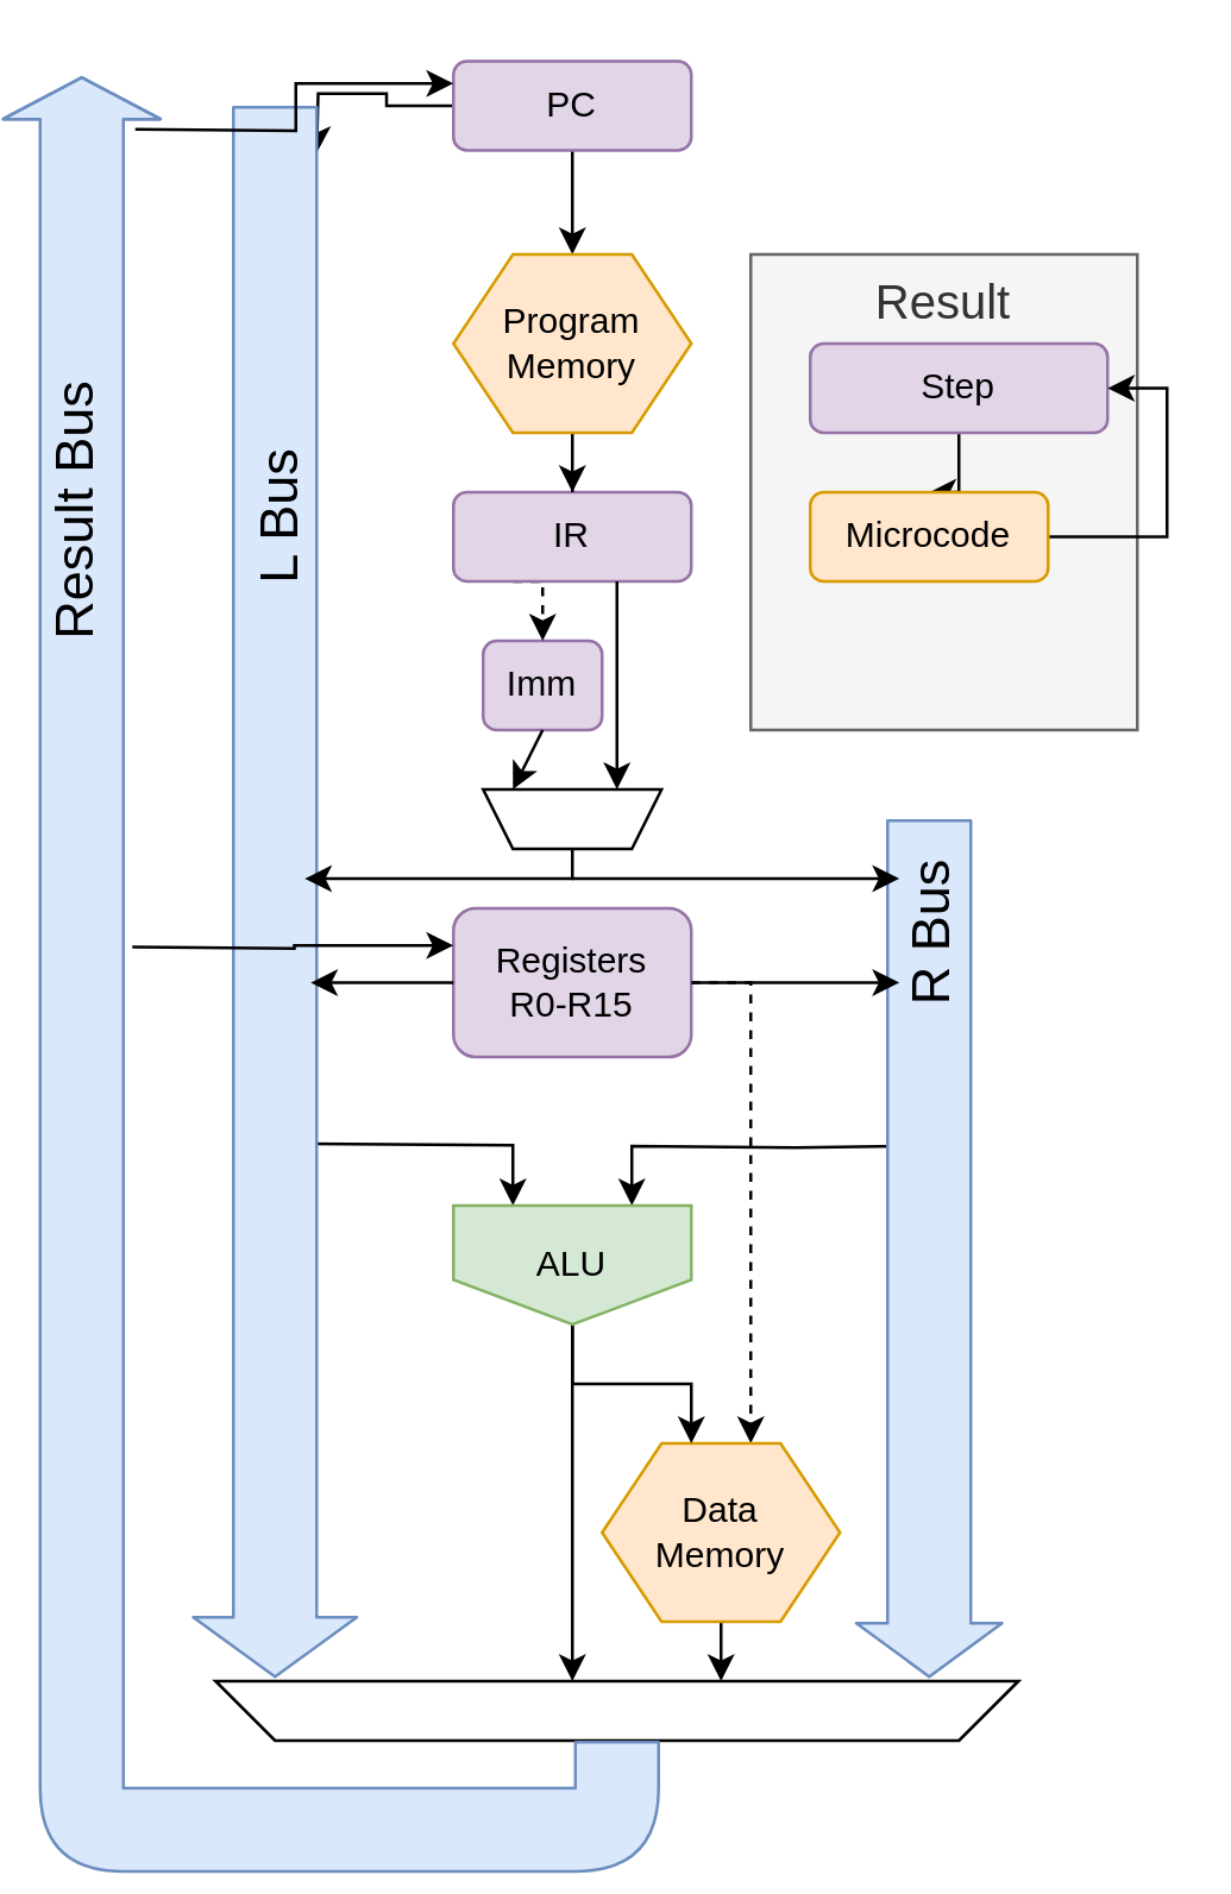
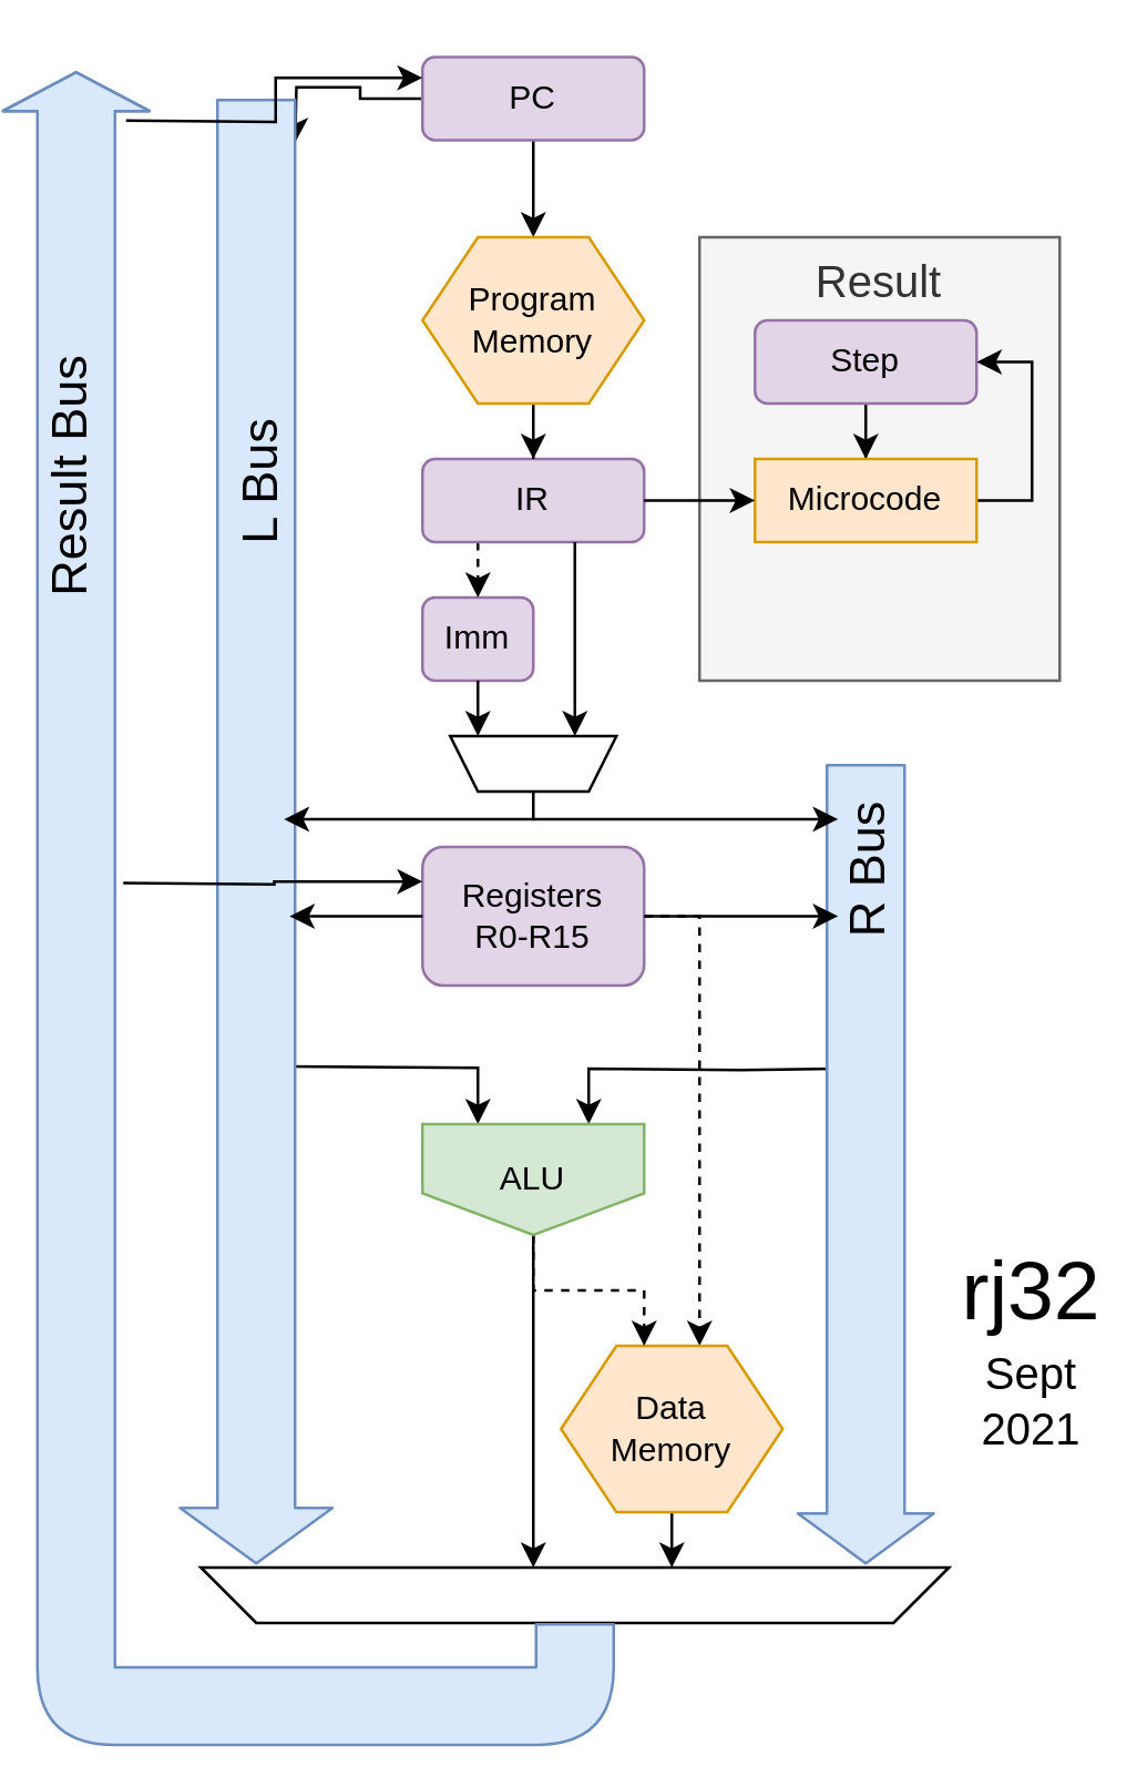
  <mxCell id="0" />
  <mxCell id="1" parent="0" />
  <mxCell id="2" value="Result" style="rounded=0;whiteSpace=wrap;html=1;fontSize=16;horizontal=1;verticalAlign=top;fillColor=#f5f5f5;strokeColor=#666666;fontColor=#333333;" vertex="1" parent="1"><mxGeometry x="245" y="85" width="130" height="160" as="geometry" /></mxCell>
- <mxCell id="3" value="&lt;div&gt;Imm&lt;/div&gt;" style="rounded=1;whiteSpace=wrap;html=1;fillColor=#e1d5e7;strokeColor=#9673a6;" vertex="1" parent="1"><mxGeometry x="155" y="215" width="40" height="30" as="geometry" /></mxCell>
+ <mxCell id="3" value="&lt;div&gt;Imm&lt;/div&gt;" style="rounded=1;whiteSpace=wrap;html=1;fillColor=#e1d5e7;strokeColor=#9673a6;" vertex="1" parent="1"><mxGeometry x="145" y="215" width="40" height="30" as="geometry" /></mxCell>
  <mxCell id="4" style="edgeStyle=orthogonalEdgeStyle;rounded=0;orthogonalLoop=1;jettySize=auto;html=1;entryX=0.5;entryY=0;entryDx=0;entryDy=0;labelBackgroundColor=#CCE5FF;fontSize=16;exitX=0.25;exitY=1;exitDx=0;exitDy=0;dashed=1;" edge="1" parent="1" source="5" target="3"><mxGeometry relative="1" as="geometry" /></mxCell>
  <mxCell id="5" value="&lt;div&gt;IR&lt;/div&gt;" style="rounded=1;whiteSpace=wrap;html=1;fillColor=#e1d5e7;strokeColor=#9673a6;" vertex="1" parent="1"><mxGeometry x="145" y="165" width="80" height="30" as="geometry" /></mxCell>
  <mxCell id="6" value="" style="edgeStyle=orthogonalEdgeStyle;rounded=0;orthogonalLoop=1;jettySize=auto;html=1;" edge="1" parent="1" source="8" target="11"><mxGeometry relative="1" as="geometry" /></mxCell>
  <mxCell id="7" style="edgeStyle=orthogonalEdgeStyle;rounded=0;orthogonalLoop=1;jettySize=auto;html=1;entryX=1.133;entryY=0.082;entryDx=0;entryDy=0;entryPerimeter=0;" edge="1" parent="1" source="8"><mxGeometry relative="1" as="geometry"><mxPoint x="98.99" y="50.92" as="targetPoint" /></mxGeometry></mxCell>
  <mxCell id="8" value="&lt;div&gt;PC&lt;/div&gt;" style="rounded=1;whiteSpace=wrap;html=1;fillColor=#e1d5e7;strokeColor=#9673a6;" vertex="1" parent="1"><mxGeometry x="145" y="20" width="80" height="30" as="geometry" /></mxCell>
  <mxCell id="9" style="edgeStyle=orthogonalEdgeStyle;rounded=0;orthogonalLoop=1;jettySize=auto;html=1;entryX=0.25;entryY=0;entryDx=0;entryDy=0;exitX=1.033;exitY=0.695;exitDx=0;exitDy=0;exitPerimeter=0;" edge="1" parent="1" target="24"><mxGeometry relative="1" as="geometry"><mxPoint x="95.99" y="384.2" as="sourcePoint" /></mxGeometry></mxCell>
  <mxCell id="10" value="" style="edgeStyle=orthogonalEdgeStyle;rounded=0;orthogonalLoop=1;jettySize=auto;html=1;" edge="1" parent="1" source="11" target="5"><mxGeometry relative="1" as="geometry" /></mxCell>
  <mxCell id="11" value="&lt;div&gt;Program&lt;/div&gt;&lt;div&gt;Memory&lt;/div&gt;" style="shape=hexagon;perimeter=hexagonPerimeter2;whiteSpace=wrap;html=1;fixedSize=1;fillColor=#ffe6cc;strokeColor=#d79b00;" vertex="1" parent="1"><mxGeometry x="145" y="85" width="80" height="60" as="geometry" /></mxCell>
  <mxCell id="12" value="" style="edgeStyle=orthogonalEdgeStyle;rounded=0;orthogonalLoop=1;jettySize=auto;html=1;" edge="1" parent="1" source="13" target="15"><mxGeometry relative="1" as="geometry" /></mxCell>
- <mxCell id="13" value="&lt;div&gt;Step&lt;/div&gt;" style="rounded=1;whiteSpace=wrap;html=1;fillColor=#e1d5e7;strokeColor=#9673a6;" vertex="1" parent="1"><mxGeometry x="265" y="115" width="100" height="30" as="geometry" /></mxCell>
+ <mxCell id="13" value="&lt;div&gt;Step&lt;/div&gt;" style="rounded=1;whiteSpace=wrap;html=1;fillColor=#e1d5e7;strokeColor=#9673a6;" vertex="1" parent="1"><mxGeometry x="265" y="115" width="80" height="30" as="geometry" /></mxCell>
  <mxCell id="14" style="edgeStyle=orthogonalEdgeStyle;rounded=0;orthogonalLoop=1;jettySize=auto;html=1;entryX=1;entryY=0.5;entryDx=0;entryDy=0;exitX=1;exitY=0.5;exitDx=0;exitDy=0;" edge="1" parent="1" source="15" target="13"><mxGeometry relative="1" as="geometry" /></mxCell>
- <mxCell id="15" value="&lt;div&gt;Microcode&lt;/div&gt;" style="rounded=1;whiteSpace=wrap;html=1;fillColor=#ffe6cc;strokeColor=#d79b00;" vertex="1" parent="1"><mxGeometry x="265" y="165" width="80" height="30" as="geometry" /></mxCell>
+ <mxCell id="15" value="&lt;div&gt;Microcode&lt;/div&gt;" style="whiteSpace=wrap;html=1;fillColor=#ffe6cc;strokeColor=#d79b00;rounded=0;" vertex="1" parent="1"><mxGeometry x="265" y="165" width="80" height="30" as="geometry" /></mxCell>
  <mxCell id="16" style="edgeStyle=orthogonalEdgeStyle;rounded=0;orthogonalLoop=1;jettySize=auto;html=1;entryX=0.625;entryY=0;entryDx=0;entryDy=0;exitX=1;exitY=0.5;exitDx=0;exitDy=0;dashed=1;" edge="1" parent="1" source="17" target="19"><mxGeometry relative="1" as="geometry"><Array as="points"><mxPoint x="245" y="330" /></Array></mxGeometry></mxCell>
  <mxCell id="17" value="&lt;div&gt;Registers&lt;br&gt;&lt;/div&gt;&lt;div&gt;R0-R15&lt;br&gt;&lt;/div&gt;" style="rounded=1;whiteSpace=wrap;html=1;fillColor=#e1d5e7;strokeColor=#9673a6;" vertex="1" parent="1"><mxGeometry x="145" y="305" width="80" height="50" as="geometry" /></mxCell>
  <mxCell id="18" style="edgeStyle=orthogonalEdgeStyle;rounded=0;orthogonalLoop=1;jettySize=auto;html=1;entryX=0.37;entryY=1;entryDx=0;entryDy=0;entryPerimeter=0;fontSize=21;" edge="1" parent="1" source="19" target="20"><mxGeometry relative="1" as="geometry" /></mxCell>
  <mxCell id="19" value="Data&lt;div&gt;Memory&lt;/div&gt;" style="shape=hexagon;perimeter=hexagonPerimeter2;whiteSpace=wrap;html=1;fixedSize=1;fillColor=#ffe6cc;strokeColor=#d79b00;" vertex="1" parent="1"><mxGeometry x="195" y="485" width="80" height="60" as="geometry" /></mxCell>
  <mxCell id="20" value="" style="shape=trapezoid;perimeter=trapezoidPerimeter;whiteSpace=wrap;html=1;fixedSize=1;direction=west;" vertex="1" parent="1"><mxGeometry x="65" y="565" width="270" height="20" as="geometry" /></mxCell>
  <mxCell id="21" style="edgeStyle=orthogonalEdgeStyle;rounded=0;orthogonalLoop=1;jettySize=auto;html=1;entryX=0.75;entryY=0;entryDx=0;entryDy=0;" edge="1" parent="1" target="24"><mxGeometry relative="1" as="geometry"><mxPoint x="295" y="385" as="sourcePoint" /></mxGeometry></mxCell>
  <mxCell id="22" style="edgeStyle=orthogonalEdgeStyle;rounded=0;orthogonalLoop=1;jettySize=auto;html=1;" edge="1" parent="1" source="24"><mxGeometry relative="1" as="geometry"><mxPoint x="185" y="565" as="targetPoint" /></mxGeometry></mxCell>
- <mxCell id="23" style="edgeStyle=orthogonalEdgeStyle;rounded=0;orthogonalLoop=1;jettySize=auto;html=1;entryX=0.375;entryY=0;entryDx=0;entryDy=0;" edge="1" parent="1" source="24" target="19"><mxGeometry relative="1" as="geometry" /></mxCell>
+ <mxCell id="23" style="edgeStyle=orthogonalEdgeStyle;rounded=0;orthogonalLoop=1;jettySize=auto;html=1;entryX=0.375;entryY=0;entryDx=0;entryDy=0;dashed=1;" edge="1" parent="1" source="24" target="19"><mxGeometry relative="1" as="geometry" /></mxCell>
  <mxCell id="24" value="ALU" style="shape=offPageConnector;whiteSpace=wrap;html=1;fillColor=#d5e8d4;strokeColor=#82b366;" vertex="1" parent="1"><mxGeometry x="145" y="405" width="80" height="40" as="geometry" /></mxCell>
+ <mxCell id="25" value="" style="edgeStyle=orthogonalEdgeStyle;rounded=0;orthogonalLoop=1;jettySize=auto;html=1;entryX=0;entryY=0.5;entryDx=0;entryDy=0;" edge="1" parent="1" source="5" target="15"><mxGeometry relative="1" as="geometry" /></mxCell>
  <mxCell id="26" value="" style="shape=flexArrow;endArrow=classic;html=1;width=28;endSize=4.33;exitX=0.5;exitY=0;exitDx=0;exitDy=0;endWidth=24;labelBackgroundColor=#CCE5FF;fillColor=#dae8fc;strokeColor=#6c8ebf;" edge="1" parent="1" source="20"><mxGeometry width="50" height="50" relative="1" as="geometry"><mxPoint x="195" y="590" as="sourcePoint" /><mxPoint x="20" y="25" as="targetPoint" /><Array as="points"><mxPoint x="200" y="615" /><mxPoint x="20" y="615" /></Array></mxGeometry></mxCell>
  <mxCell id="27" value="&lt;div style=&quot;font-size: 18px;&quot;&gt;Result Bus&lt;br style=&quot;font-size: 18px;&quot;&gt;&lt;/div&gt;" style="edgeLabel;html=1;align=center;verticalAlign=middle;resizable=0;points=[];rotation=270;fontSize=18;labelBackgroundColor=none;" vertex="1" connectable="0" parent="26"><mxGeometry x="0.156" y="3" relative="1" as="geometry"><mxPoint y="-190" as="offset" /></mxGeometry></mxCell>
  <mxCell id="28" value="" style="shape=flexArrow;endArrow=classic;html=1;fontSize=21;endWidth=26;endSize=6.34;width=28;labelBackgroundColor=#CCE5FF;fillColor=#dae8fc;strokeColor=#6c8ebf;" edge="1" parent="1"><mxGeometry width="50" height="50" relative="1" as="geometry"><mxPoint x="85" y="35" as="sourcePoint" /><mxPoint x="85" y="564" as="targetPoint" /></mxGeometry></mxCell>
  <mxCell id="29" value="L Bus" style="edgeLabel;html=1;align=center;verticalAlign=middle;resizable=0;points=[];fontSize=18;rotation=270;labelBackgroundColor=none;" vertex="1" connectable="0" parent="28"><mxGeometry x="-0.448" y="1" relative="1" as="geometry"><mxPoint y="-6" as="offset" /></mxGeometry></mxCell>
  <mxCell id="30" value="" style="shape=flexArrow;endArrow=classic;html=1;fontSize=21;width=28;endSize=5.67;labelBackgroundColor=#CCE5FF;fillColor=#dae8fc;strokeColor=#6c8ebf;" edge="1" parent="1"><mxGeometry width="50" height="50" relative="1" as="geometry"><mxPoint x="305" y="275" as="sourcePoint" /><mxPoint x="305" y="564" as="targetPoint" /></mxGeometry></mxCell>
  <mxCell id="31" value="&lt;div&gt;R Bus&lt;/div&gt;" style="edgeLabel;html=1;align=center;verticalAlign=middle;resizable=0;points=[];fontSize=18;rotation=270;labelBackgroundColor=none;" vertex="1" connectable="0" parent="30"><mxGeometry x="-0.405" y="3" relative="1" as="geometry"><mxPoint x="-3" y="-46" as="offset" /></mxGeometry></mxCell>
+ <mxCell id="32" value="&lt;div style=&quot;font-size: 30px&quot;&gt;rj32&lt;/div&gt;" style="text;html=1;strokeColor=none;fillColor=none;align=center;verticalAlign=middle;whiteSpace=wrap;rounded=0;fontSize=16;" vertex="1" parent="1"><mxGeometry x="345" y="455" width="40" height="20" as="geometry" /></mxCell>
+ <mxCell id="33" value="&lt;div&gt;Sept&lt;/div&gt;&lt;div&gt;2021&lt;/div&gt;" style="text;html=1;strokeColor=none;fillColor=none;align=center;verticalAlign=middle;whiteSpace=wrap;rounded=0;fontSize=16;" vertex="1" parent="1"><mxGeometry x="345" y="495" width="40" height="20" as="geometry" /></mxCell>
  <mxCell id="34" style="edgeStyle=orthogonalEdgeStyle;rounded=0;orthogonalLoop=1;jettySize=auto;html=1;labelBackgroundColor=#CCE5FF;fontSize=16;exitX=0.5;exitY=0;exitDx=0;exitDy=0;" edge="1" parent="1" source="36"><mxGeometry relative="1" as="geometry"><mxPoint x="95" y="295" as="targetPoint" /><Array as="points"><mxPoint x="185" y="295" /></Array></mxGeometry></mxCell>
  <mxCell id="35" style="edgeStyle=orthogonalEdgeStyle;rounded=0;orthogonalLoop=1;jettySize=auto;html=1;labelBackgroundColor=#CCE5FF;fontSize=16;" edge="1" parent="1"><mxGeometry relative="1" as="geometry"><mxPoint x="295" y="295" as="targetPoint" /><mxPoint x="185" y="295" as="sourcePoint" /><Array as="points"><mxPoint x="295" y="295" /></Array></mxGeometry></mxCell>
  <mxCell id="36" value="" style="shape=trapezoid;perimeter=trapezoidPerimeter;whiteSpace=wrap;html=1;fixedSize=1;direction=west;size=10;" vertex="1" parent="1"><mxGeometry x="155" y="265" width="60" height="20" as="geometry" /></mxCell>
  <mxCell id="37" value="" style="endArrow=classic;html=1;labelBackgroundColor=#CCE5FF;fontSize=16;exitX=0.5;exitY=1;exitDx=0;exitDy=0;" edge="1" parent="1" source="3"><mxGeometry width="50" height="50" relative="1" as="geometry"><mxPoint x="105" y="375" as="sourcePoint" /><mxPoint x="165" y="265" as="targetPoint" /></mxGeometry></mxCell>
  <mxCell id="38" value="" style="endArrow=classic;html=1;labelBackgroundColor=#CCE5FF;fontSize=16;entryX=0.25;entryY=1;entryDx=0;entryDy=0;" edge="1" parent="1" target="36"><mxGeometry width="50" height="50" relative="1" as="geometry"><mxPoint x="200" y="195" as="sourcePoint" /><mxPoint x="155" y="325" as="targetPoint" /></mxGeometry></mxCell>
  <mxCell id="39" style="edgeStyle=orthogonalEdgeStyle;rounded=0;orthogonalLoop=1;jettySize=auto;html=1;" edge="1" parent="1" source="17"><mxGeometry relative="1" as="geometry"><mxPoint x="97" y="330" as="targetPoint" /></mxGeometry></mxCell>
  <mxCell id="40" style="edgeStyle=orthogonalEdgeStyle;rounded=0;orthogonalLoop=1;jettySize=auto;html=1;" edge="1" parent="1" source="17"><mxGeometry relative="1" as="geometry"><mxPoint x="295" y="330" as="targetPoint" /></mxGeometry></mxCell>
  <mxCell id="41" style="edgeStyle=orthogonalEdgeStyle;rounded=0;orthogonalLoop=1;jettySize=auto;html=1;entryX=0;entryY=0.25;entryDx=0;entryDy=0;exitX=1.1;exitY=0.013;exitDx=0;exitDy=0;exitPerimeter=0;" edge="1" parent="1" target="8"><mxGeometry relative="1" as="geometry"><mxPoint x="38" y="42.93" as="sourcePoint" /></mxGeometry></mxCell>
  <mxCell id="42" style="edgeStyle=orthogonalEdgeStyle;rounded=0;orthogonalLoop=1;jettySize=auto;html=1;entryX=0;entryY=0.25;entryDx=0;entryDy=0;" edge="1" parent="1" target="17"><mxGeometry relative="1" as="geometry"><mxPoint x="37" y="318" as="sourcePoint" /></mxGeometry></mxCell>
